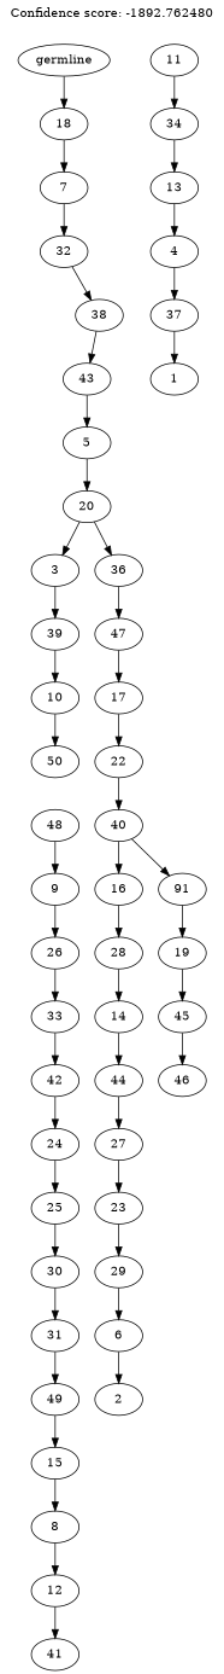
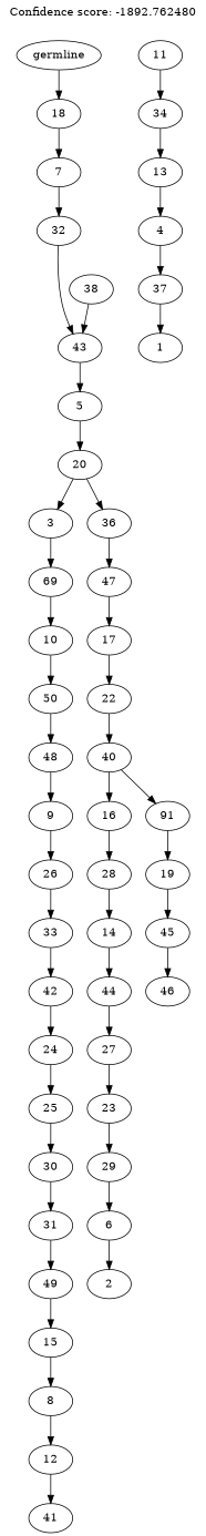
  digraph {
    label="Confidence score: -1892.762480"
    labelloc=t
    n1 [label=12]
    n2 [label=41]
    n3 [label=8]
    n4 [label=15]
    n5 [label=49]
    n6 [label=31]
    n7 [label=30]
    n8 [label=25]
    n9 [label=24]
    n10 [label=42]
    n11 [label=33]
    n12 [label=26]
    n13 [label=9]
    n14 [label=48]
    n15 [label=50]
    n16 [label=10]
-   n17 [label=39]
+   n17 [label=69]
    n18 [label=3]
    n19 [label=37]
    n20 [label=1]
    n21 [label=4]
    n22 [label=13]
    n23 [label=34]
    n24 [label=11]
    n25 [label=2]
    n26 [label=6]
    n27 [label=29]
    n28 [label=23]
    n29 [label=27]
    n30 [label=44]
    n31 [label=14]
    n32 [label=28]
    n33 [label=16]
    n34 [label=45]
    n35 [label=46]
    n36 [label=19]
    n37 [label=91]
    n38 [label=40]
    n39 [label=22]
    n40 [label=17]
    n41 [label=47]
    n42 [label=36]
    n43 [label=20]
    n44 [label=5]
    n45 [label=43]
    n46 [label=38]
    n47 [label=32]
    n48 [label=7]
    n49 [label=18]
    n50 [label=germline]
    n1 -> n2
    n3 -> n1
    n4 -> n3
    n5 -> n4
    n6 -> n5
    n7 -> n6
    n8 -> n7
    n9 -> n8
    n10 -> n9
    n11 -> n10
    n12 -> n11
    n13 -> n12
    n14 -> n13
+   n15 -> n14
    n16 -> n15
    n17 -> n16
    n18 -> n17
    n19 -> n20
    n21 -> n19
    n22 -> n21
    n23 -> n22
    n24 -> n23
    n26 -> n25
    n27 -> n26
    n28 -> n27
    n29 -> n28
    n30 -> n29
    n31 -> n30
    n32 -> n31
    n33 -> n32
    n34 -> n35
    n36 -> n34
    n37 -> n36
    n38 -> n33
    n38 -> n37
    n39 -> n38
    n40 -> n39
    n41 -> n40
    n42 -> n41
    n43 -> n18
    n43 -> n42
    n44 -> n43
    n45 -> n44
    n46 -> n45
-   n47 -> n46
+   n47 -> n45
    n48 -> n47
    n49 -> n48
    n50 -> n49
  }
